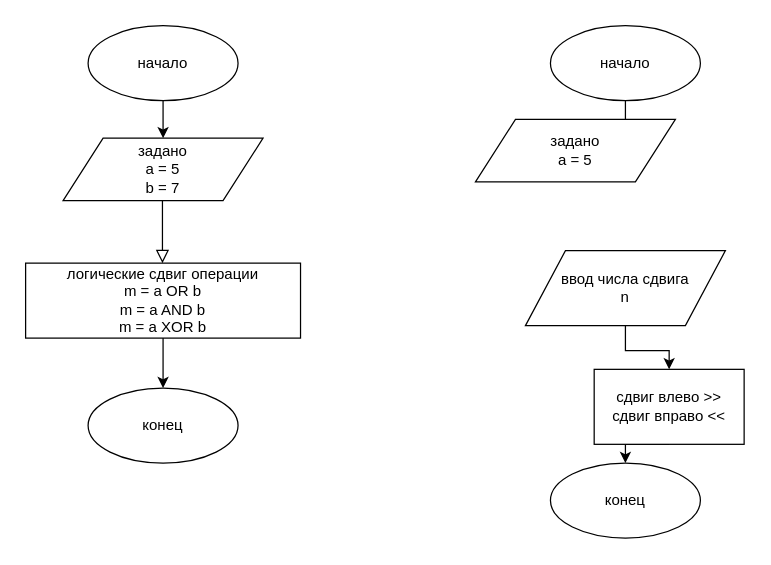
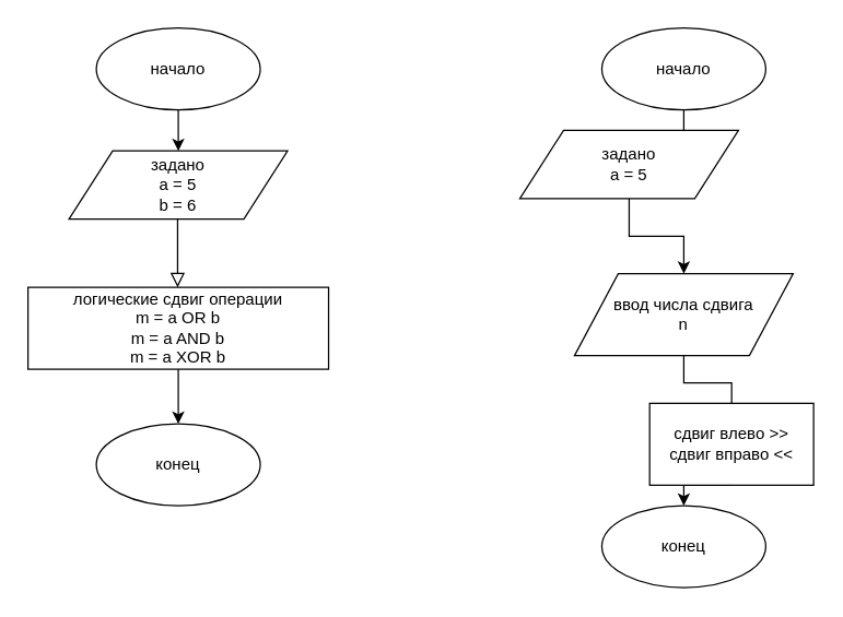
  <mxCell id="0" />
  <mxCell id="1" parent="0" />
  <mxCell id="2" value="" style="rounded=0;html=1;jettySize=auto;orthogonalLoop=1;fontSize=11;endArrow=block;endFill=0;endSize=8;strokeWidth=1;shadow=0;labelBackgroundColor=none;edgeStyle=orthogonalEdgeStyle;" parent="1" edge="1"><mxGeometry relative="1" as="geometry"><mxPoint x="129.5" y="160" as="sourcePoint" /><mxPoint x="129.5" y="210" as="targetPoint" /></mxGeometry></mxCell>
  <mxCell id="3" style="edgeStyle=orthogonalEdgeStyle;rounded=0;orthogonalLoop=1;jettySize=auto;html=1;exitX=0.5;exitY=1;exitDx=0;exitDy=0;entryX=0.5;entryY=0;entryDx=0;entryDy=0;" edge="1" parent="1" source="4" target="5"><mxGeometry relative="1" as="geometry" /></mxCell>
  <mxCell id="4" value="начало" style="ellipse;whiteSpace=wrap;html=1;" vertex="1" parent="1"><mxGeometry x="70" width="120" height="60" as="geometry" y="20" /></mxCell>
- <mxCell id="5" value="задано&lt;br&gt;a = 5&lt;br&gt;b = 7" style="shape=parallelogram;perimeter=parallelogramPerimeter;whiteSpace=wrap;html=1;" vertex="1" parent="1"><mxGeometry x="50" y="110" width="160" height="50" as="geometry" /></mxCell>
+ <mxCell id="5" value="задано&lt;br&gt;a = 5&lt;br&gt;b = 6" style="shape=parallelogram;perimeter=parallelogramPerimeter;whiteSpace=wrap;html=1;" vertex="1" parent="1"><mxGeometry x="50" y="110" width="160" height="50" as="geometry" /></mxCell>
  <mxCell id="6" style="edgeStyle=orthogonalEdgeStyle;rounded=0;orthogonalLoop=1;jettySize=auto;html=1;exitX=0.5;exitY=1;exitDx=0;exitDy=0;entryX=0.5;entryY=0;entryDx=0;entryDy=0;" edge="1" parent="1" source="7" target="8"><mxGeometry relative="1" as="geometry" /></mxCell>
  <mxCell id="7" value="логические сдвиг операции&lt;br&gt;m = a OR b&lt;br&gt;m = a AND b&lt;br&gt;m = a XOR b" style="rounded=0;whiteSpace=wrap;html=1;" vertex="1" parent="1"><mxGeometry x="20" y="210" width="220" height="60" as="geometry" /></mxCell>
  <mxCell id="8" value="конец" style="ellipse;whiteSpace=wrap;html=1;" vertex="1" parent="1"><mxGeometry x="70" y="310" width="120" height="60" as="geometry" /></mxCell>
  <mxCell id="9" style="edgeStyle=orthogonalEdgeStyle;rounded=0;orthogonalLoop=1;jettySize=auto;html=1;exitX=0.5;exitY=1;exitDx=0;exitDy=0;" edge="1" parent="1" source="10" target="12"><mxGeometry relative="1" as="geometry" /></mxCell>
  <mxCell id="10" value="начало" style="ellipse;whiteSpace=wrap;html=1;" vertex="1" parent="1"><mxGeometry x="440" width="120" height="60" as="geometry" y="20" /></mxCell>
+ <mxCell id="11" style="edgeStyle=orthogonalEdgeStyle;rounded=0;orthogonalLoop=1;jettySize=auto;html=1;exitX=0.5;exitY=1;exitDx=0;exitDy=0;entryX=0.5;entryY=0;entryDx=0;entryDy=0;" edge="1" parent="1" source="12" target="14"><mxGeometry relative="1" as="geometry" /></mxCell>
  <mxCell id="12" value="задано&lt;br&gt;a = 5" style="shape=parallelogram;perimeter=parallelogramPerimeter;whiteSpace=wrap;html=1;" vertex="1" parent="1"><mxGeometry x="380" y="95" width="160" height="50" as="geometry" /></mxCell>
- <mxCell id="13" style="edgeStyle=orthogonalEdgeStyle;rounded=0;orthogonalLoop=1;jettySize=auto;html=1;entryX=0.5;entryY=0;entryDx=0;entryDy=0;" edge="1" parent="1" source="14" target="16"><mxGeometry relative="1" as="geometry" /></mxCell>
+ <mxCell id="13" style="edgeStyle=orthogonalEdgeStyle;rounded=0;orthogonalLoop=1;jettySize=auto;html=1;entryX=0.5;entryY=0;entryDx=0;entryDy=0;endArrow=none;" edge="1" parent="1" source="14" target="16"><mxGeometry relative="1" as="geometry" /></mxCell>
  <mxCell id="14" value="ввод числа сдвига&lt;br&gt;n" style="shape=parallelogram;perimeter=parallelogramPerimeter;whiteSpace=wrap;html=1;" vertex="1" parent="1"><mxGeometry x="420" y="200" width="160" height="60" as="geometry" /></mxCell>
  <mxCell id="15" style="edgeStyle=orthogonalEdgeStyle;rounded=0;orthogonalLoop=1;jettySize=auto;html=1;exitX=0.5;exitY=1;exitDx=0;exitDy=0;entryX=0.5;entryY=0;entryDx=0;entryDy=0;" edge="1" parent="1" source="16" target="17"><mxGeometry relative="1" as="geometry" /></mxCell>
  <mxCell id="16" value="сдвиг влево &amp;gt;&amp;gt;&lt;br&gt;сдвиг вправо &amp;lt;&amp;lt;" style="rounded=0;whiteSpace=wrap;html=1;" vertex="1" parent="1"><mxGeometry x="475" y="295" width="120" height="60" as="geometry" /></mxCell>
  <mxCell id="17" value="конец" style="ellipse;whiteSpace=wrap;html=1;" vertex="1" parent="1"><mxGeometry x="440" y="370" width="120" height="60" as="geometry" /></mxCell>
